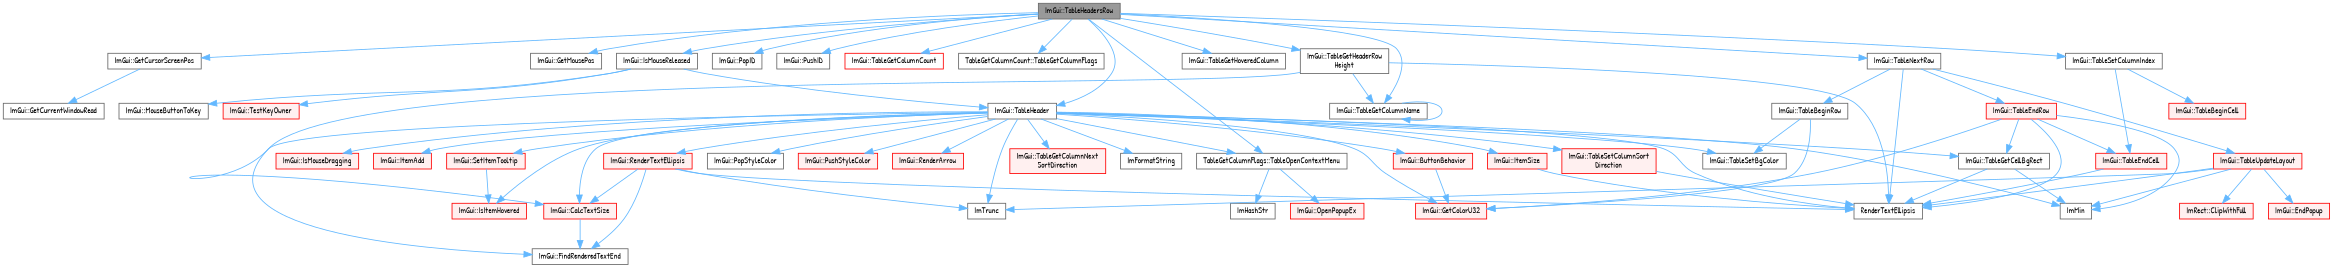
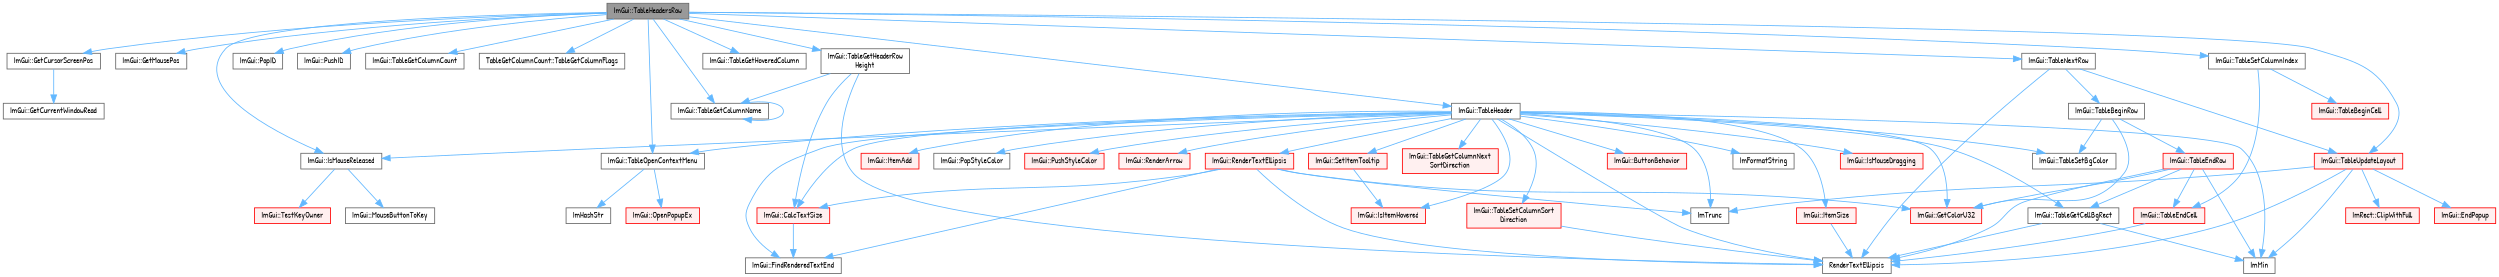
  digraph {
    fontname="Patrick Hand"
    rankdir=TB
    node [color=grey40 fillcolor=white fontname="Patrick Hand" fontsize=10 shape=box style=filled]
    edge [color=steelblue1 fontname="Patrick Hand" fontsize=10 labelfontname=Helvetica labelfontsize=10 style=solid]
    n1 [color=gray40 fillcolor=grey60 fontcolor=black height=0.2 label="ImGui::TableHeadersRow" width=0.4]
    n2 [height=0.2 label="ImGui::GetCursorScreenPos" width=0.4]
    n3 [height=0.2 label="ImGui::GetMousePos" width=0.4]
    n4 [height=0.2 label="ImGui::IsMouseReleased" width=0.4]
    n5 [height=0.2 label="ImGui::PopID" width=0.4]
    n6 [height=0.2 label="ImGui::PushID" width=0.4]
-   n7 [color=red height=0.2 label="ImGui::TableGetColumnCount" width=0.4]
+   n7 [height=0.2 label="ImGui::TableGetColumnCount" width=0.4]
    n8 [height=0.2 label="TableGetColumnCount::TableGetColumnFlags" width=0.4]
    n9 [height=0.2 label="ImGui::TableGetColumnName" width=0.4]
    n10 [height=0.2 label="ImGui::TableGetHeaderRow\lHeight" width=0.4]
    n11 [height=0.2 label="ImGui::TableGetHoveredColumn" width=0.4]
    n12 [height=0.2 label="ImGui::TableHeader" width=0.4]
-   n13 [height=0.2 label="TableGetColumnFlags::TableOpenContextMenu" width=0.4]
+   n13 [height=0.2 label="ImGui::TableOpenContextMenu" width=0.4]
    n14 [height=0.2 label="ImGui::TableNextRow" width=0.4]
    n15 [color=red fillcolor="#FFF0F0" height=0.2 label="ImGui::TableUpdateLayout" width=0.4]
    n16 [height=0.2 label="ImGui::TableSetColumnIndex" width=0.4]
    n17 [height=0.2 label="ImGui::GetCurrentWindowRead" width=0.4]
    n18 [height=0.2 label="ImGui::MouseButtonToKey" width=0.4]
    n19 [color=red fillcolor="#FFF0F0" height=0.2 label="ImGui::TestKeyOwner" width=0.4]
    n20 [color=red fillcolor="#FFF0F0" height=0.2 label="ImGui::CalcTextSize" width=0.4]
    n21 [height=0.2 label=RenderTextEllipsis width=0.4]
    n22 [height=0.2 label="ImGui::FindRenderedTextEnd" width=0.4]
    n23 [color=red fillcolor="#FFF0F0" height=0.2 label="ImGui::ButtonBehavior" width=0.4]
    n24 [color=red fillcolor="#FFF0F0" height=0.2 label="ImGui::GetColorU32" width=0.4]
    n25 [height=0.2 label=ImFormatString width=0.4]
    n26 [height=0.2 label=ImMin width=0.4]
    n27 [height=0.2 label=ImTrunc width=0.4]
    n28 [color=red fillcolor="#FFF0F0" height=0.2 label="ImGui::IsItemHovered" width=0.4]
    n29 [color=red fillcolor="#FFF0F0" height=0.2 label="ImGui::IsMouseDragging" width=0.4]
    n30 [color=red fillcolor="#FFF0F0" height=0.2 label="ImGui::ItemAdd" width=0.4]
    n31 [color=red fillcolor="#FFF0F0" height=0.2 label="ImGui::ItemSize" width=0.4]
    n32 [height=0.2 label="ImGui::PopStyleColor" width=0.4]
    n33 [color=red fillcolor="#FFF0F0" height=0.2 label="ImGui::PushStyleColor" width=0.4]
    n34 [color=red fillcolor="#FFF0F0" height=0.2 label="ImGui::RenderArrow" width=0.4]
    n35 [color=red fillcolor="#FFF0F0" height=0.2 label="ImGui::RenderTextEllipsis" width=0.4]
    n36 [color=red fillcolor="#FFF0F0" height=0.2 label="ImGui::SetItemTooltip" width=0.4]
    n37 [height=0.2 label="ImGui::TableGetCellBgRect" width=0.4]
    n38 [color=red fillcolor="#FFF0F0" height=0.2 label="ImGui::TableGetColumnNext\lSortDirection" width=0.4]
    n39 [height=0.2 label="ImGui::TableSetBgColor" width=0.4]
    n40 [color=red fillcolor="#FFF0F0" height=0.2 label="ImGui::TableSetColumnSort\lDirection" width=0.4]
    n41 [height=0.2 label=ImHashStr width=0.4]
    n42 [color=red fillcolor="#FFF0F0" height=0.2 label="ImGui::OpenPopupEx" width=0.4]
    n43 [height=0.2 label="ImGui::TableBeginRow" width=0.4]
    n44 [color=red fillcolor="#FFF0F0" height=0.2 label="ImGui::TableEndRow" width=0.4]
    n45 [color=red fillcolor="#FFF0F0" height=0.2 label="ImRect::ClipWithFull" width=0.4]
    n46 [color=red fillcolor="#FFF0F0" height=0.2 label="ImGui::EndPopup" width=0.4]
    n47 [color=red fillcolor="#FFF0F0" height=0.2 label="ImGui::TableEndCell" width=0.4]
    n48 [color=red fillcolor="#FFF0F0" height=0.2 label="ImGui::TableBeginCell" width=0.4]
    n1 -> n2
    n1 -> n3
    n1 -> n4
    n1 -> n5
    n1 -> n6
    n1 -> n7
    n1 -> n8
    n1 -> n9
    n1 -> n10
    n1 -> n11
    n1 -> n12
    n1 -> n13
    n1 -> n14
+   n1 -> n15
    n1 -> n16
    n2 -> n17
    n4 -> n18
    n4 -> n19
    n9 -> n9
    n10 -> n9
    n10 -> n20
    n10 -> n21
-   n4 -> n12
+   n12 -> n4
    n12 -> n13
    n12 -> n20
    n12 -> n21
    n12 -> n22
    n12 -> n23
    n12 -> n24
    n12 -> n25
    n12 -> n26
    n12 -> n27
    n12 -> n28
    n12 -> n29
    n12 -> n30
    n12 -> n31
    n12 -> n32
    n12 -> n33
    n12 -> n34
    n12 -> n35
    n12 -> n36
    n12 -> n37
    n12 -> n38
    n12 -> n39
    n12 -> n40
    n13 -> n41
    n13 -> n42
    n14 -> n15
    n14 -> n21
    n14 -> n43
-   n14 -> n44
+   n43 -> n44
    n15 -> n21
    n15 -> n26
    n15 -> n27
    n15 -> n45
    n15 -> n46
    n16 -> n47
    n16 -> n48
    n20 -> n22
    n31 -> n21
    n35 -> n20
    n35 -> n21
    n35 -> n22
-   n23 -> n24
+   n35 -> n24
    n35 -> n27
    n36 -> n28
    n37 -> n21
    n37 -> n26
    n40 -> n21
    n43 -> n24
    n43 -> n39
    n44 -> n21
    n44 -> n24
    n44 -> n26
    n44 -> n37
    n44 -> n47
    n47 -> n21
  }
